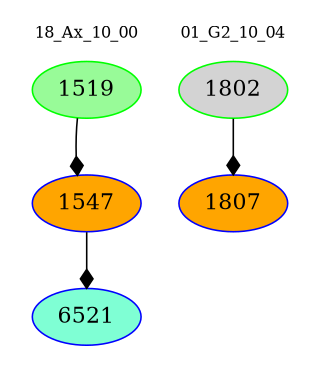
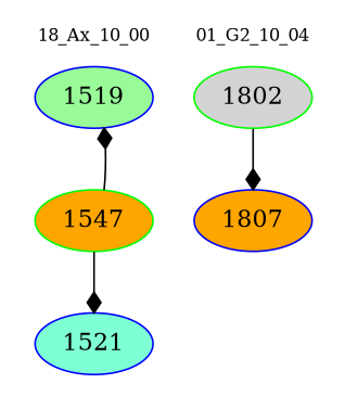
  digraph {
    node [color=green fillcolor=orange style=filled]
    edge [arrowhead=diamond color=black]
-   n1 [fillcolor=palegreen label=1519]
-   n2 [color=blue fillcolor=aquamarine label=6521]
-   n3 [color=blue label=1547]
+   n1 [color=blue fillcolor=palegreen label=1519]
+   n2 [color=blue fillcolor=aquamarine label=1521]
+   n3 [label=1547]
    n4 [fillcolor=lightgrey label=1802]
    n5 [color=blue label=1807]
    subgraph cluster_1 {
      color=white
      fontsize=10
      label="18_Ax_10_00"
      n1
      n2
      n3
    }
    subgraph cluster_2 {
      color=white
      fontsize=10
      label="01_G2_10_04"
      n4
      n5
    }
-   n1 -> n3
+   n3 -> n1
    n3 -> n2
    n4 -> n5
  }
